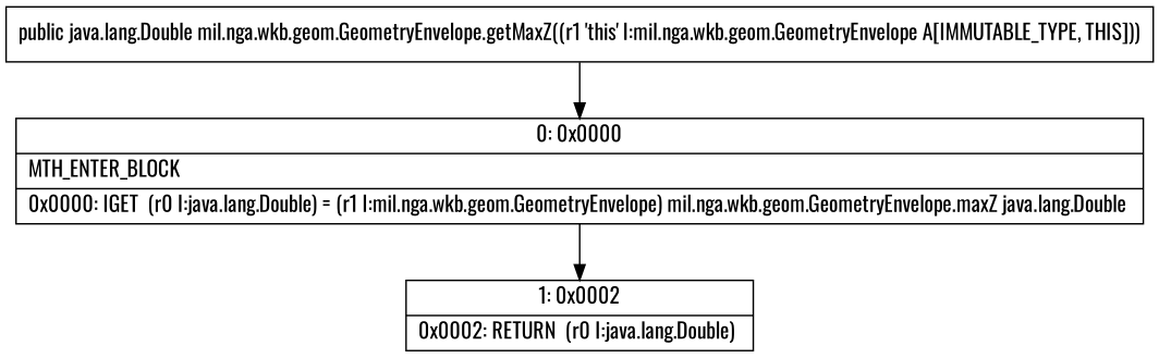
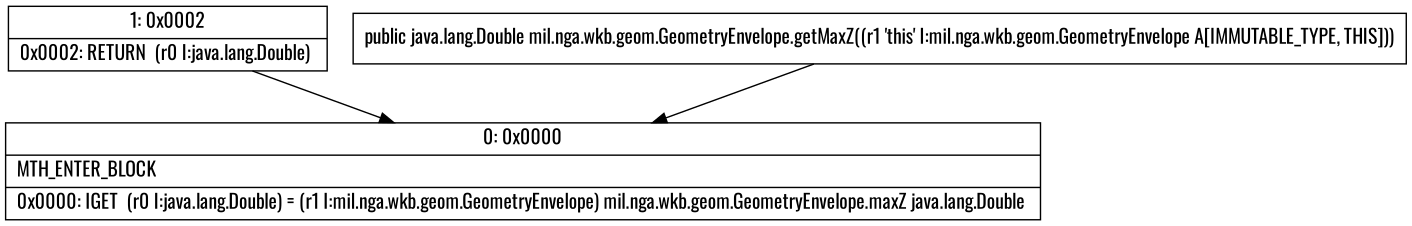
  digraph {
    fontname=Oswald
    node [shape=record fontname=Oswald]
    edge [fontname=Oswald]
    n1 [label="{0\:\ 0x0000|MTH_ENTER_BLOCK\l|0x0000: IGET  (r0 I:java.lang.Double) = (r1 I:mil.nga.wkb.geom.GeometryEnvelope) mil.nga.wkb.geom.GeometryEnvelope.maxZ java.lang.Double \l}"]
    n2 [label="{1\:\ 0x0002|0x0002: RETURN  (r0 I:java.lang.Double) \l}"]
    n3 [label="{public java.lang.Double mil.nga.wkb.geom.GeometryEnvelope.getMaxZ((r1 'this' I:mil.nga.wkb.geom.GeometryEnvelope A[IMMUTABLE_TYPE, THIS])) }"]
-   n1 -> n2
+   n2 -> n1
    n3 -> n1
  }
